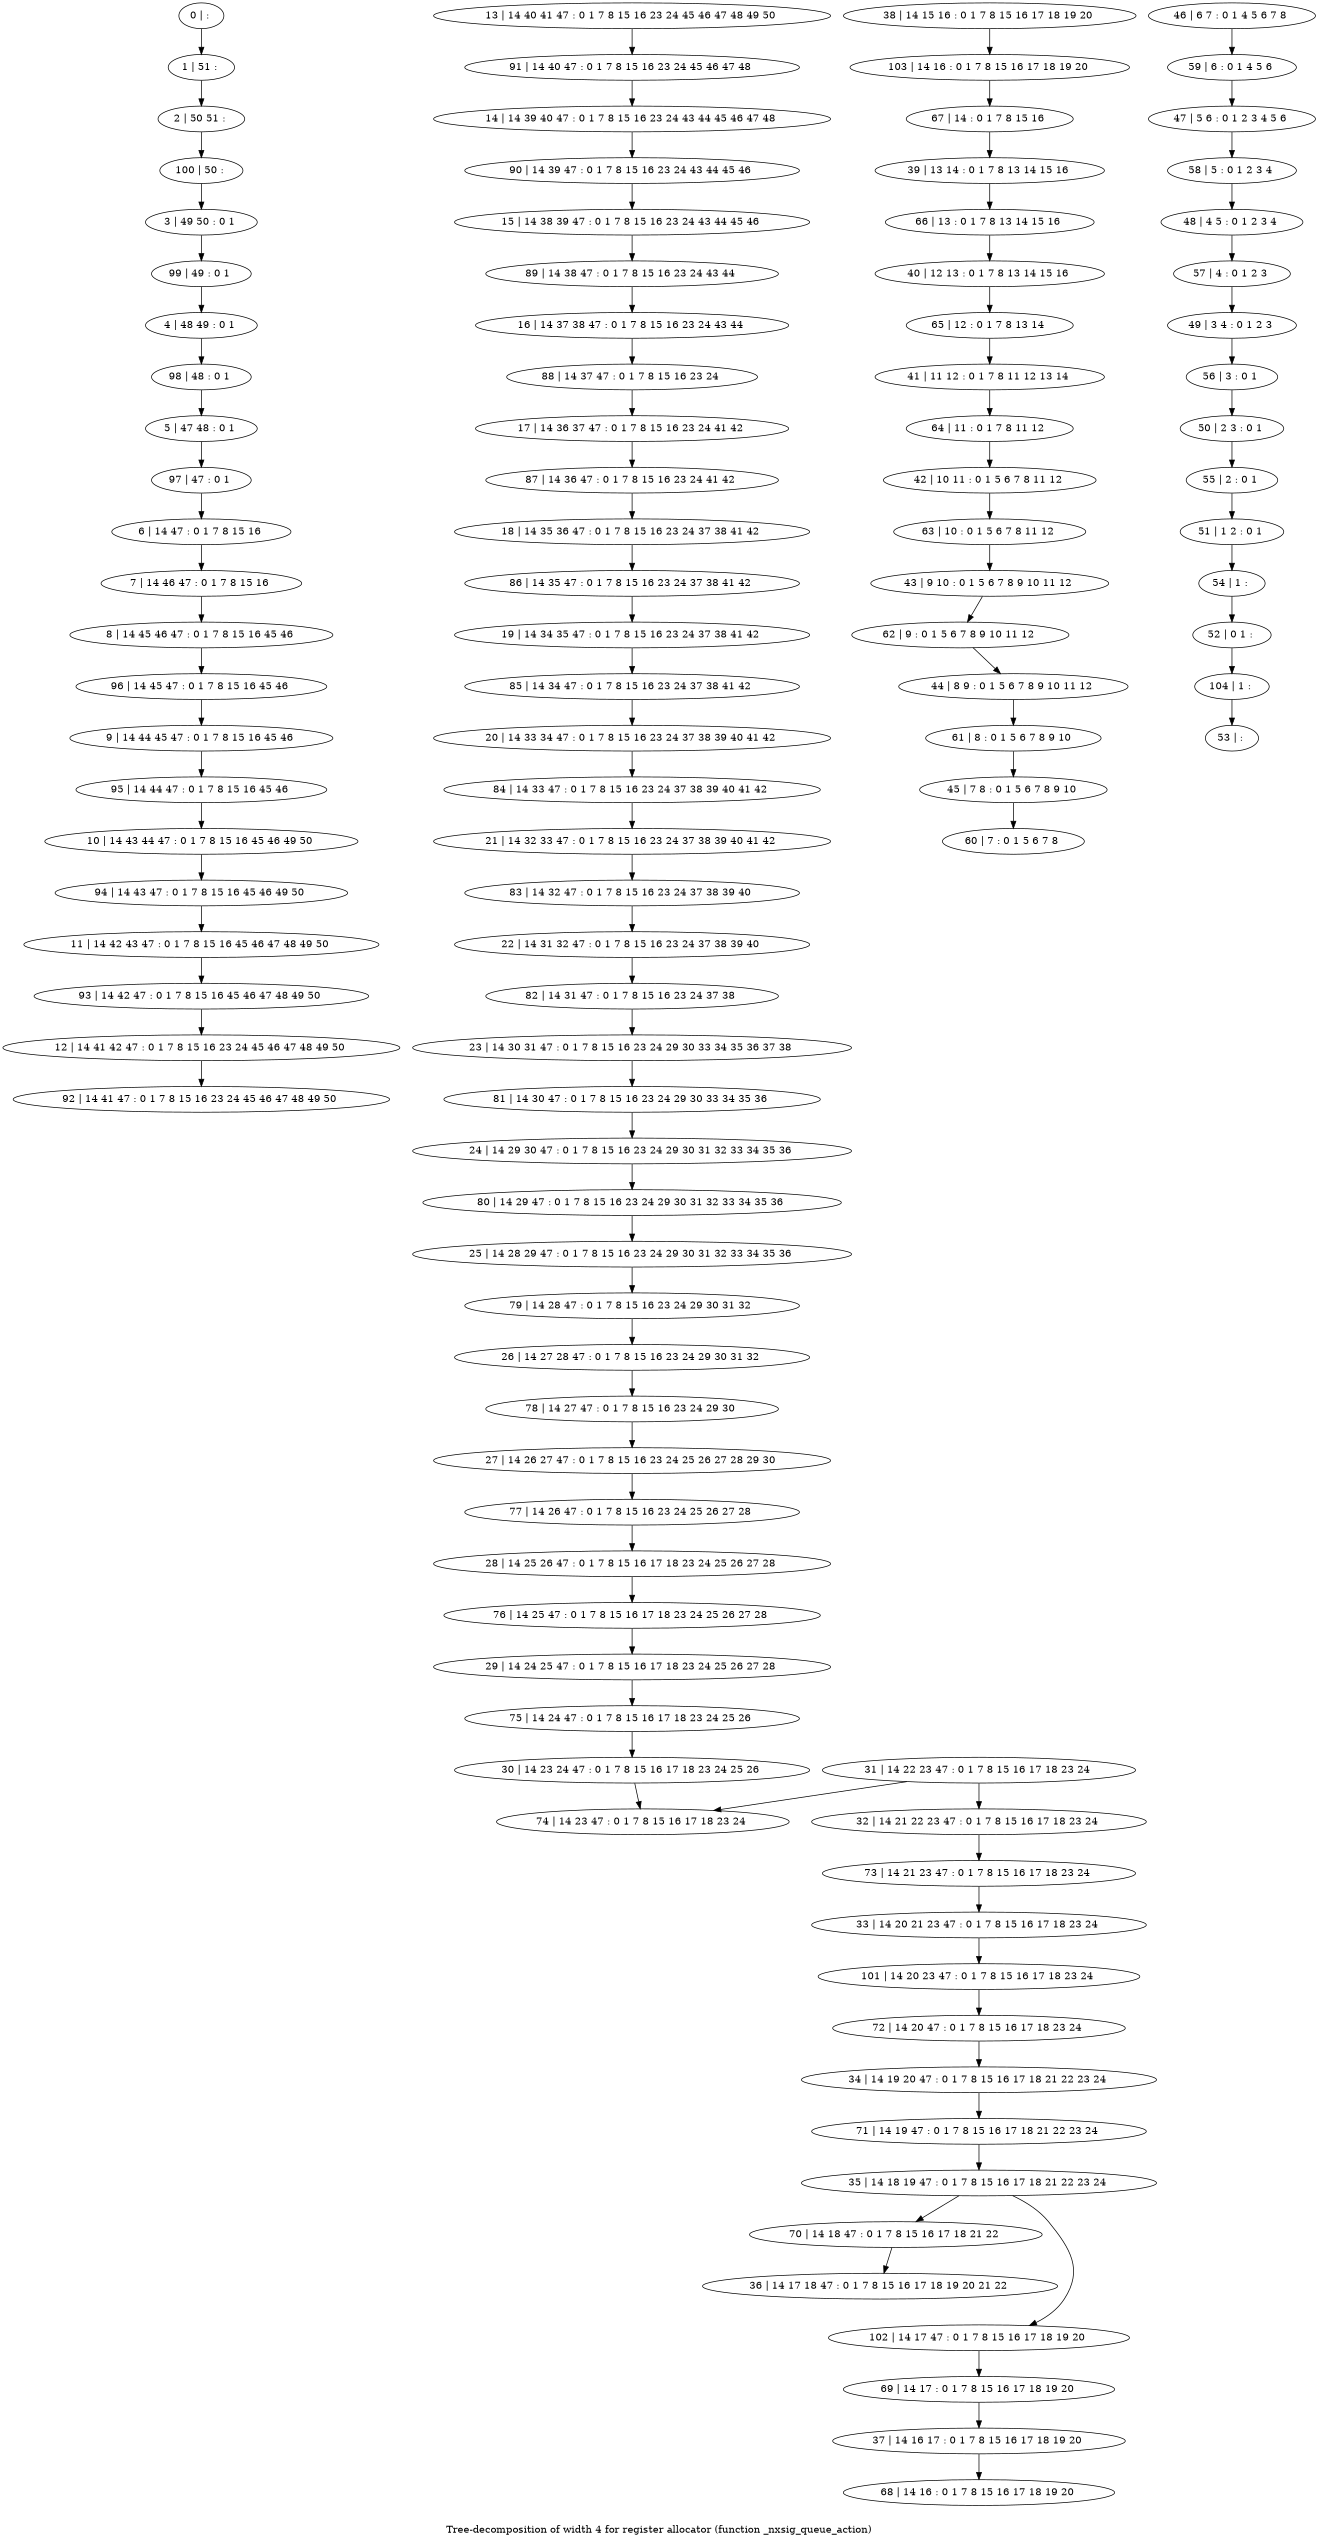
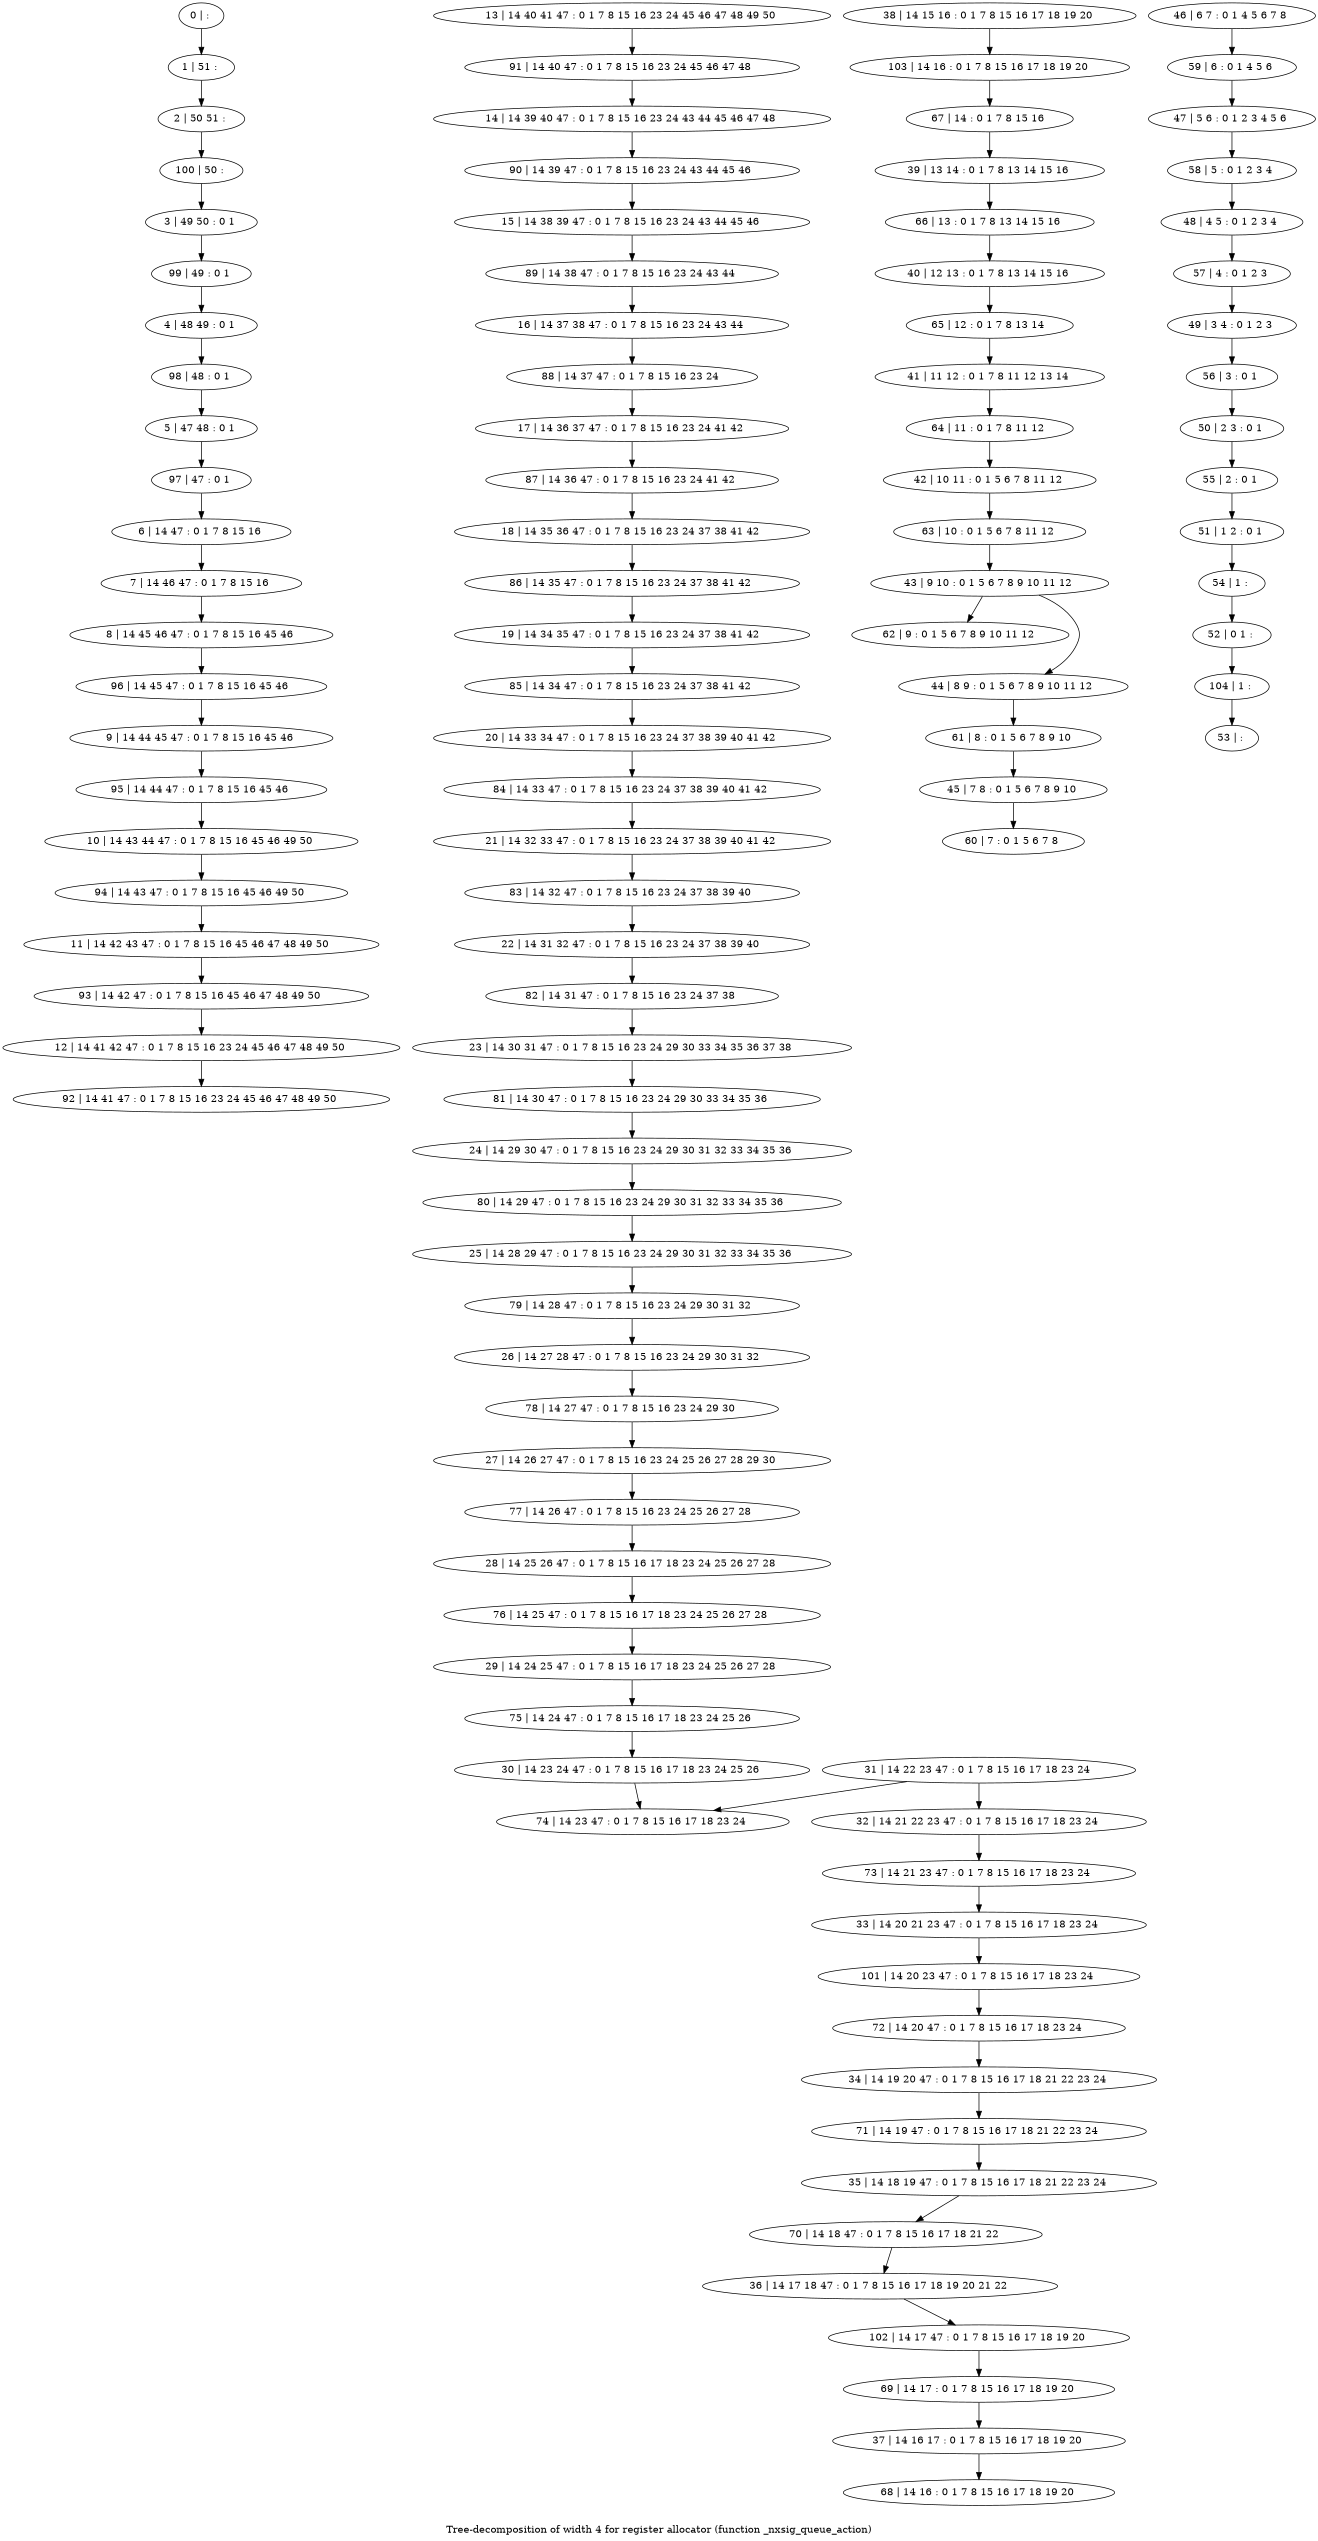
  digraph {
    label="Tree-decomposition of width 4 for register allocator (function _nxsig_queue_action)"
    n1 [label="0 | : "]
    n2 [label="1 | 51 : "]
    n3 [label="2 | 50 51 : "]
    n4 [label="100 | 50 : "]
    n5 [label="3 | 49 50 : 0 1 "]
    n6 [label="99 | 49 : 0 1 "]
    n7 [label="4 | 48 49 : 0 1 "]
    n8 [label="98 | 48 : 0 1 "]
    n9 [label="5 | 47 48 : 0 1 "]
    n10 [label="97 | 47 : 0 1 "]
    n11 [label="6 | 14 47 : 0 1 7 8 15 16 "]
    n12 [label="7 | 14 46 47 : 0 1 7 8 15 16 "]
    n13 [label="8 | 14 45 46 47 : 0 1 7 8 15 16 45 46 "]
    n14 [label="96 | 14 45 47 : 0 1 7 8 15 16 45 46 "]
    n15 [label="9 | 14 44 45 47 : 0 1 7 8 15 16 45 46 "]
    n16 [label="95 | 14 44 47 : 0 1 7 8 15 16 45 46 "]
    n17 [label="10 | 14 43 44 47 : 0 1 7 8 15 16 45 46 49 50 "]
    n18 [label="94 | 14 43 47 : 0 1 7 8 15 16 45 46 49 50 "]
    n19 [label="11 | 14 42 43 47 : 0 1 7 8 15 16 45 46 47 48 49 50 "]
    n20 [label="93 | 14 42 47 : 0 1 7 8 15 16 45 46 47 48 49 50 "]
    n21 [label="12 | 14 41 42 47 : 0 1 7 8 15 16 23 24 45 46 47 48 49 50 "]
    n22 [label="92 | 14 41 47 : 0 1 7 8 15 16 23 24 45 46 47 48 49 50 "]
    n23 [label="13 | 14 40 41 47 : 0 1 7 8 15 16 23 24 45 46 47 48 49 50 "]
    n24 [label="91 | 14 40 47 : 0 1 7 8 15 16 23 24 45 46 47 48 "]
    n25 [label="14 | 14 39 40 47 : 0 1 7 8 15 16 23 24 43 44 45 46 47 48 "]
    n26 [label="90 | 14 39 47 : 0 1 7 8 15 16 23 24 43 44 45 46 "]
    n27 [label="15 | 14 38 39 47 : 0 1 7 8 15 16 23 24 43 44 45 46 "]
    n28 [label="89 | 14 38 47 : 0 1 7 8 15 16 23 24 43 44 "]
    n29 [label="16 | 14 37 38 47 : 0 1 7 8 15 16 23 24 43 44 "]
    n30 [label="88 | 14 37 47 : 0 1 7 8 15 16 23 24 "]
    n31 [label="17 | 14 36 37 47 : 0 1 7 8 15 16 23 24 41 42 "]
    n32 [label="87 | 14 36 47 : 0 1 7 8 15 16 23 24 41 42 "]
    n33 [label="18 | 14 35 36 47 : 0 1 7 8 15 16 23 24 37 38 41 42 "]
    n34 [label="86 | 14 35 47 : 0 1 7 8 15 16 23 24 37 38 41 42 "]
    n35 [label="19 | 14 34 35 47 : 0 1 7 8 15 16 23 24 37 38 41 42 "]
    n36 [label="85 | 14 34 47 : 0 1 7 8 15 16 23 24 37 38 41 42 "]
    n37 [label="20 | 14 33 34 47 : 0 1 7 8 15 16 23 24 37 38 39 40 41 42 "]
    n38 [label="84 | 14 33 47 : 0 1 7 8 15 16 23 24 37 38 39 40 41 42 "]
    n39 [label="21 | 14 32 33 47 : 0 1 7 8 15 16 23 24 37 38 39 40 41 42 "]
    n40 [label="83 | 14 32 47 : 0 1 7 8 15 16 23 24 37 38 39 40 "]
    n41 [label="22 | 14 31 32 47 : 0 1 7 8 15 16 23 24 37 38 39 40 "]
    n42 [label="82 | 14 31 47 : 0 1 7 8 15 16 23 24 37 38 "]
    n43 [label="23 | 14 30 31 47 : 0 1 7 8 15 16 23 24 29 30 33 34 35 36 37 38 "]
    n44 [label="81 | 14 30 47 : 0 1 7 8 15 16 23 24 29 30 33 34 35 36 "]
    n45 [label="24 | 14 29 30 47 : 0 1 7 8 15 16 23 24 29 30 31 32 33 34 35 36 "]
    n46 [label="80 | 14 29 47 : 0 1 7 8 15 16 23 24 29 30 31 32 33 34 35 36 "]
    n47 [label="25 | 14 28 29 47 : 0 1 7 8 15 16 23 24 29 30 31 32 33 34 35 36 "]
    n48 [label="79 | 14 28 47 : 0 1 7 8 15 16 23 24 29 30 31 32 "]
    n49 [label="26 | 14 27 28 47 : 0 1 7 8 15 16 23 24 29 30 31 32 "]
    n50 [label="78 | 14 27 47 : 0 1 7 8 15 16 23 24 29 30 "]
    n51 [label="27 | 14 26 27 47 : 0 1 7 8 15 16 23 24 25 26 27 28 29 30 "]
    n52 [label="77 | 14 26 47 : 0 1 7 8 15 16 23 24 25 26 27 28 "]
    n53 [label="28 | 14 25 26 47 : 0 1 7 8 15 16 17 18 23 24 25 26 27 28 "]
    n54 [label="76 | 14 25 47 : 0 1 7 8 15 16 17 18 23 24 25 26 27 28 "]
    n55 [label="29 | 14 24 25 47 : 0 1 7 8 15 16 17 18 23 24 25 26 27 28 "]
    n56 [label="75 | 14 24 47 : 0 1 7 8 15 16 17 18 23 24 25 26 "]
    n57 [label="30 | 14 23 24 47 : 0 1 7 8 15 16 17 18 23 24 25 26 "]
    n58 [label="74 | 14 23 47 : 0 1 7 8 15 16 17 18 23 24 "]
    n59 [label="31 | 14 22 23 47 : 0 1 7 8 15 16 17 18 23 24 "]
    n60 [label="32 | 14 21 22 23 47 : 0 1 7 8 15 16 17 18 23 24 "]
    n61 [label="73 | 14 21 23 47 : 0 1 7 8 15 16 17 18 23 24 "]
    n62 [label="33 | 14 20 21 23 47 : 0 1 7 8 15 16 17 18 23 24 "]
    n63 [label="101 | 14 20 23 47 : 0 1 7 8 15 16 17 18 23 24 "]
    n64 [label="72 | 14 20 47 : 0 1 7 8 15 16 17 18 23 24 "]
    n65 [label="34 | 14 19 20 47 : 0 1 7 8 15 16 17 18 21 22 23 24 "]
    n66 [label="71 | 14 19 47 : 0 1 7 8 15 16 17 18 21 22 23 24 "]
    n67 [label="35 | 14 18 19 47 : 0 1 7 8 15 16 17 18 21 22 23 24 "]
    n68 [label="70 | 14 18 47 : 0 1 7 8 15 16 17 18 21 22 "]
    n69 [label="36 | 14 17 18 47 : 0 1 7 8 15 16 17 18 19 20 21 22 "]
    n70 [label="102 | 14 17 47 : 0 1 7 8 15 16 17 18 19 20 "]
    n71 [label="69 | 14 17 : 0 1 7 8 15 16 17 18 19 20 "]
    n72 [label="37 | 14 16 17 : 0 1 7 8 15 16 17 18 19 20 "]
    n73 [label="68 | 14 16 : 0 1 7 8 15 16 17 18 19 20 "]
    n74 [label="38 | 14 15 16 : 0 1 7 8 15 16 17 18 19 20 "]
    n75 [label="103 | 14 16 : 0 1 7 8 15 16 17 18 19 20 "]
    n76 [label="67 | 14 : 0 1 7 8 15 16 "]
    n77 [label="39 | 13 14 : 0 1 7 8 13 14 15 16 "]
    n78 [label="66 | 13 : 0 1 7 8 13 14 15 16 "]
    n79 [label="40 | 12 13 : 0 1 7 8 13 14 15 16 "]
    n80 [label="65 | 12 : 0 1 7 8 13 14 "]
    n81 [label="41 | 11 12 : 0 1 7 8 11 12 13 14 "]
    n82 [label="64 | 11 : 0 1 7 8 11 12 "]
    n83 [label="42 | 10 11 : 0 1 5 6 7 8 11 12 "]
    n84 [label="63 | 10 : 0 1 5 6 7 8 11 12 "]
    n85 [label="43 | 9 10 : 0 1 5 6 7 8 9 10 11 12 "]
    n86 [label="62 | 9 : 0 1 5 6 7 8 9 10 11 12 "]
    n87 [label="44 | 8 9 : 0 1 5 6 7 8 9 10 11 12 "]
    n88 [label="61 | 8 : 0 1 5 6 7 8 9 10 "]
    n89 [label="45 | 7 8 : 0 1 5 6 7 8 9 10 "]
    n90 [label="60 | 7 : 0 1 5 6 7 8 "]
    n91 [label="46 | 6 7 : 0 1 4 5 6 7 8 "]
    n92 [label="59 | 6 : 0 1 4 5 6 "]
    n93 [label="47 | 5 6 : 0 1 2 3 4 5 6 "]
    n94 [label="58 | 5 : 0 1 2 3 4 "]
    n95 [label="48 | 4 5 : 0 1 2 3 4 "]
    n96 [label="57 | 4 : 0 1 2 3 "]
    n97 [label="49 | 3 4 : 0 1 2 3 "]
    n98 [label="56 | 3 : 0 1 "]
    n99 [label="50 | 2 3 : 0 1 "]
    n100 [label="55 | 2 : 0 1 "]
    n101 [label="51 | 1 2 : 0 1 "]
    n102 [label="54 | 1 : "]
    n103 [label="52 | 0 1 : "]
    n104 [label="104 | 1 : "]
    n105 [label="53 | : "]
    n1 -> n2
    n2 -> n3
    n3 -> n4
    n4 -> n5
    n5 -> n6
    n6 -> n7
    n7 -> n8
    n8 -> n9
    n9 -> n10
    n10 -> n11
    n11 -> n12
    n12 -> n13
    n13 -> n14
    n14 -> n15
    n15 -> n16
    n16 -> n17
    n17 -> n18
    n18 -> n19
    n19 -> n20
    n20 -> n21
    n21 -> n22
    n23 -> n24
    n24 -> n25
    n25 -> n26
    n26 -> n27
    n27 -> n28
    n28 -> n29
    n29 -> n30
    n30 -> n31
    n31 -> n32
    n32 -> n33
    n33 -> n34
    n34 -> n35
    n35 -> n36
    n36 -> n37
    n37 -> n38
    n38 -> n39
    n39 -> n40
    n40 -> n41
    n41 -> n42
    n42 -> n43
    n43 -> n44
    n44 -> n45
    n45 -> n46
    n46 -> n47
    n47 -> n48
    n48 -> n49
    n49 -> n50
    n50 -> n51
    n51 -> n52
    n52 -> n53
    n53 -> n54
    n54 -> n55
    n55 -> n56
    n56 -> n57
    n57 -> n58
    n59 -> n58
    n59 -> n60
    n60 -> n61
    n61 -> n62
    n62 -> n63
    n63 -> n64
    n64 -> n65
    n65 -> n66
    n66 -> n67
    n67 -> n68
    n68 -> n69
-   n67 -> n70
+   n69 -> n70
    n70 -> n71
    n71 -> n72
    n72 -> n73
    n74 -> n75
    n75 -> n76
    n76 -> n77
    n77 -> n78
    n78 -> n79
    n79 -> n80
    n80 -> n81
    n81 -> n82
    n82 -> n83
    n83 -> n84
    n84 -> n85
    n85 -> n86
-   n86 -> n87
+   n85 -> n87
    n87 -> n88
    n88 -> n89
    n89 -> n90
    n91 -> n92
    n92 -> n93
    n93 -> n94
    n94 -> n95
    n95 -> n96
    n96 -> n97
    n97 -> n98
    n98 -> n99
    n99 -> n100
    n100 -> n101
    n101 -> n102
    n102 -> n103
    n103 -> n104
    n104 -> n105
  }
